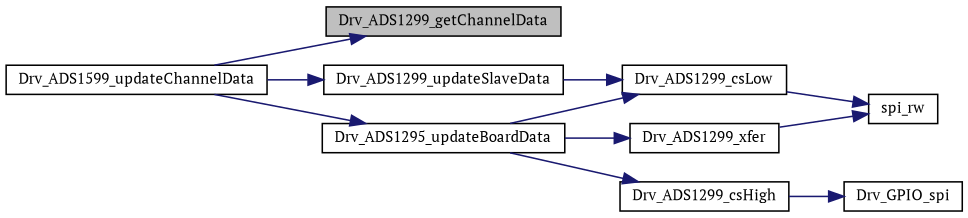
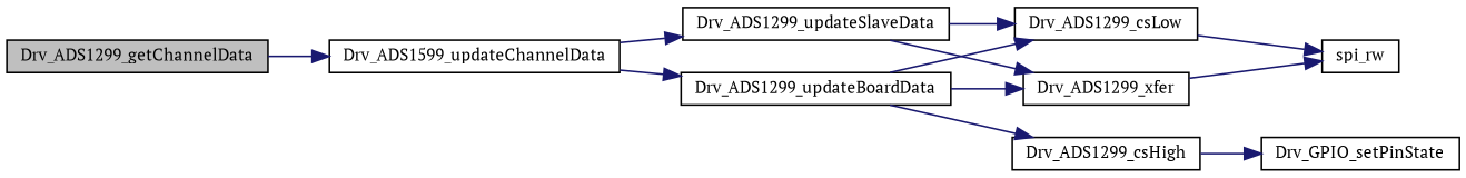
  digraph {
    fontname="PT Serif"
    rankdir=LR
    node [color=black fillcolor=white fontname="PT Serif" fontsize=10 shape=record style=filled]
    edge [color=midnightblue fontname="PT Serif" fontsize=10 labelfontname=FreeSans labelfontsize=10 style=solid]
    n1 [fillcolor=grey75 fontcolor=black height=0.2 label=Drv_ADS1299_getChannelData width=0.4]
    n2 [height=0.2 label=Drv_ADS1599_updateChannelData width=0.4]
-   n3 [height=0.2 label=Drv_ADS1295_updateBoardData width=0.4]
+   n3 [height=0.2 label=Drv_ADS1299_updateBoardData width=0.4]
    n4 [height=0.2 label=Drv_ADS1299_updateSlaveData width=0.4]
    n5 [height=0.2 label=Drv_ADS1299_csLow width=0.4]
    n6 [height=0.2 label=Drv_ADS1299_xfer width=0.4]
    n7 [height=0.2 label=Drv_ADS1299_csHigh width=0.4]
    n8 [height=0.2 label=spi_rw width=0.4]
-   n9 [height=0.2 label=Drv_GPIO_spi width=0.4]
-   n2 -> n1
+   n9 [height=0.2 label=Drv_GPIO_setPinState width=0.4]
+   n1 -> n2
    n2 -> n3
    n2 -> n4
    n3 -> n5
    n3 -> n6
    n3 -> n7
    n4 -> n5
+   n4 -> n6
    n5 -> n8
    n6 -> n8
    n7 -> n9
  }
